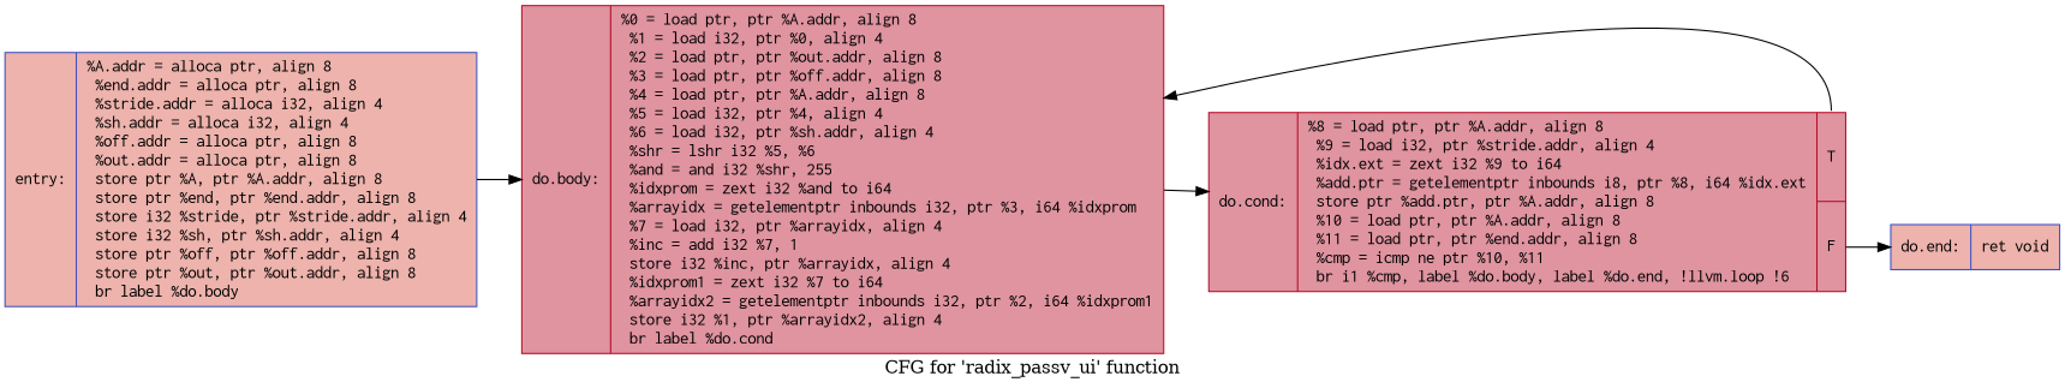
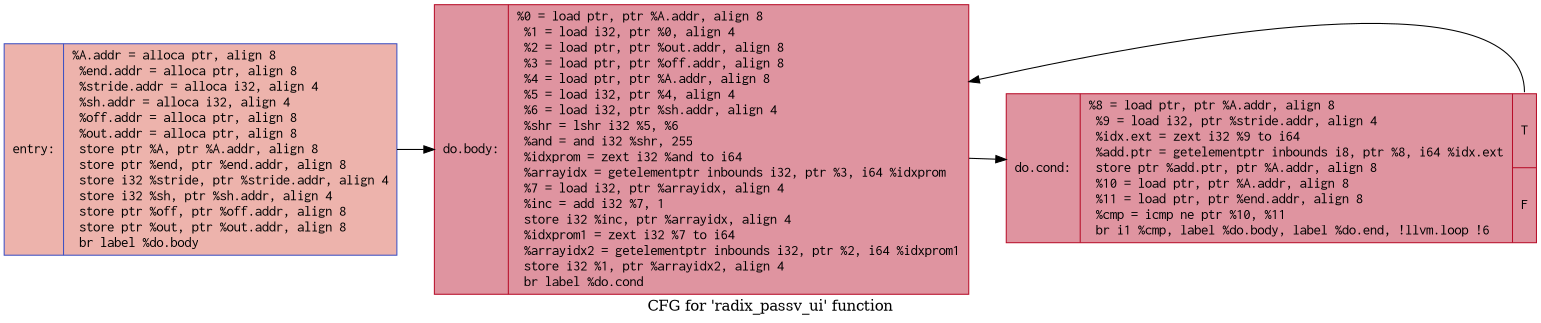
  digraph {
    label="CFG for 'radix_passv_ui' function"
    rankdir=LR
    node [color="#3d50c3ff" fillcolor="#d6524470" fontname=Courier shape=record style=filled]
    n1 [label="{entry:\l|  %A.addr = alloca ptr, align 8\l  %end.addr = alloca ptr, align 8\l  %stride.addr = alloca i32, align 4\l  %sh.addr = alloca i32, align 4\l  %off.addr = alloca ptr, align 8\l  %out.addr = alloca ptr, align 8\l  store ptr %A, ptr %A.addr, align 8\l  store ptr %end, ptr %end.addr, align 8\l  store i32 %stride, ptr %stride.addr, align 4\l  store i32 %sh, ptr %sh.addr, align 4\l  store ptr %off, ptr %off.addr, align 8\l  store ptr %out, ptr %out.addr, align 8\l  br label %do.body\l}"]
    n2 [color="#b70d28ff" fillcolor="#b70d2870" label="{do.body:\l|  %0 = load ptr, ptr %A.addr, align 8\l  %1 = load i32, ptr %0, align 4\l  %2 = load ptr, ptr %out.addr, align 8\l  %3 = load ptr, ptr %off.addr, align 8\l  %4 = load ptr, ptr %A.addr, align 8\l  %5 = load i32, ptr %4, align 4\l  %6 = load i32, ptr %sh.addr, align 4\l  %shr = lshr i32 %5, %6\l  %and = and i32 %shr, 255\l  %idxprom = zext i32 %and to i64\l  %arrayidx = getelementptr inbounds i32, ptr %3, i64 %idxprom\l  %7 = load i32, ptr %arrayidx, align 4\l  %inc = add i32 %7, 1\l  store i32 %inc, ptr %arrayidx, align 4\l  %idxprom1 = zext i32 %7 to i64\l  %arrayidx2 = getelementptr inbounds i32, ptr %2, i64 %idxprom1\l  store i32 %1, ptr %arrayidx2, align 4\l  br label %do.cond\l}"]
    n3 [color="#b70d28ff" fillcolor="#b70d2870" label="{do.cond:\l|  %8 = load ptr, ptr %A.addr, align 8\l  %9 = load i32, ptr %stride.addr, align 4\l  %idx.ext = zext i32 %9 to i64\l  %add.ptr = getelementptr inbounds i8, ptr %8, i64 %idx.ext\l  store ptr %add.ptr, ptr %A.addr, align 8\l  %10 = load ptr, ptr %A.addr, align 8\l  %11 = load ptr, ptr %end.addr, align 8\l  %cmp = icmp ne ptr %10, %11\l  br i1 %cmp, label %do.body, label %do.end, !llvm.loop !6\l|{<s0>T|<s1>F}}"]
-   n4 [label="{do.end:\l|  ret void\l}"]
    n1 -> n2
    n2 -> n3
    n3 -> n2 [tailport=s0]
-   n3 -> n4 [tailport=s1]
  }
